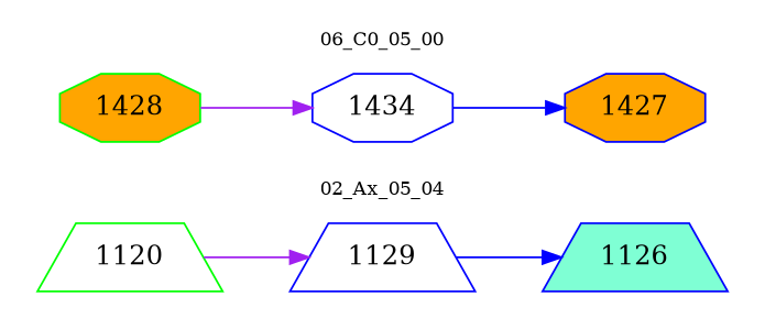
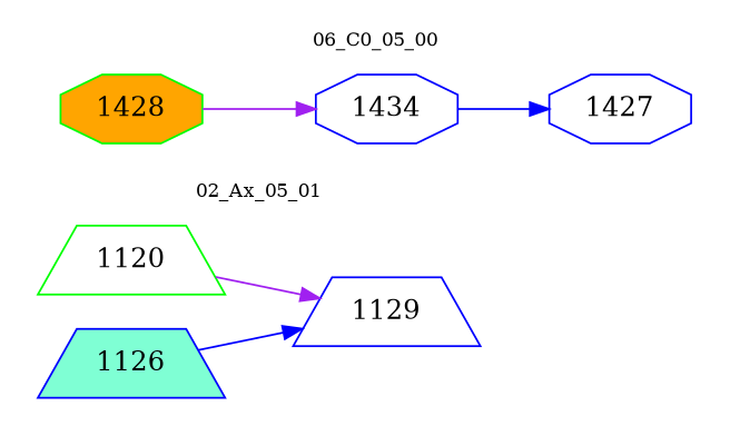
  digraph {
    rankdir=LR
    node [color=blue fillcolor=white shape=trapezium style=filled]
    edge [color=blue]
    n1 [label=1129]
    n2 [color=green label=1120]
    n3 [fillcolor=aquamarine label=1126]
    n4 [label=1434 shape=octagon]
-   n5 [fillcolor=orange label=1427 shape=octagon]
+   n5 [label=1427 shape=octagon]
    n6 [color=green fillcolor=orange label=1428 shape=octagon]
    subgraph cluster_1 {
      color=white
      fontsize=10
-     label="02_Ax_05_04"
+     label="02_Ax_05_01"
      n1
      n2
      n3
    }
    subgraph cluster_2 {
      color=white
      fontsize=10
      label="06_C0_05_00"
      n4
      n5
      n6
    }
-   n1 -> n3
+   n3 -> n1
    n2 -> n1 [color=purple]
    n4 -> n5
    n6 -> n4 [color=purple]
  }
